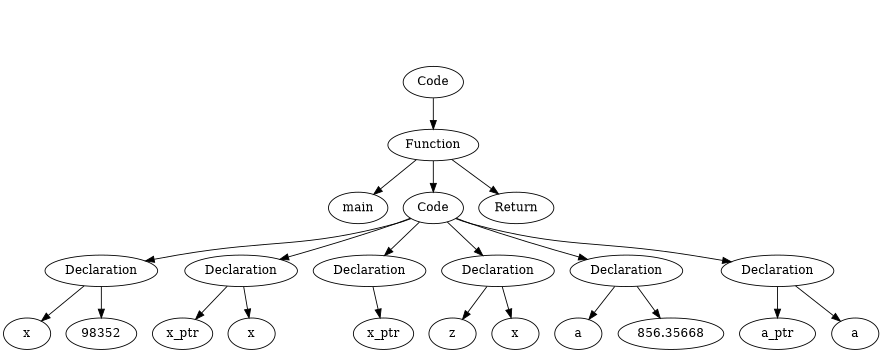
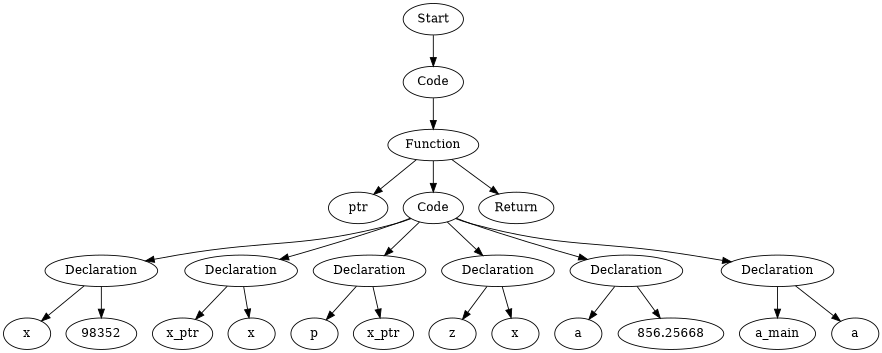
  digraph {
+   n1 [label=Start]
    n2 [label=Code]
    n3 [label=Function]
-   n4 [label=main]
+   n4 [label=ptr]
    n5 [label=Code]
    n6 [label=Return]
    n7 [label=Declaration]
    n8 [label=Declaration]
    n9 [label=Declaration]
    n10 [label=Declaration]
    n11 [label=Declaration]
    n12 [label=Declaration]
    n13 [label=x]
    n14 [label=98352]
    n15 [label=x_ptr]
    n16 [label=x]
+   n17 [label=p]
    n18 [label=x_ptr]
    n19 [label=z]
    n20 [label=x]
    n21 [label=a]
-   n22 [label=856.35668]
-   n23 [label=a_ptr]
+   n22 [label=856.25668]
+   n23 [label=a_main]
    n24 [label=a]
+   n1 -> n2
    n2 -> n3
    n3 -> n4
    n3 -> n5
    n3 -> n6
    n5 -> n7
    n5 -> n8
    n5 -> n9
    n5 -> n10
    n5 -> n11
    n5 -> n12
    n7 -> n13
    n7 -> n14
    n8 -> n15
    n8 -> n16
+   n9 -> n17
    n9 -> n18
    n10 -> n19
    n10 -> n20
    n11 -> n21
    n11 -> n22
    n12 -> n23
    n12 -> n24
  }
